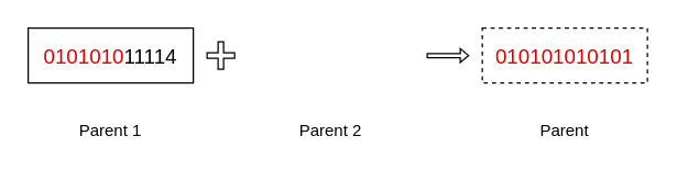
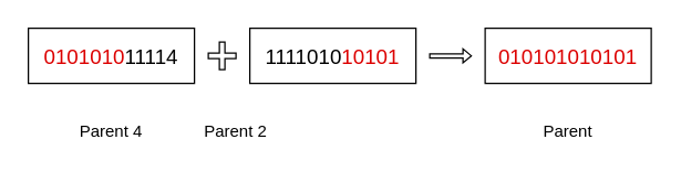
  <mxCell id="0" />
  <mxCell id="1" parent="0" />
  <mxCell id="2" value="&lt;font style=&quot;font-size: 15px;&quot;&gt;&lt;font color=&quot;#dc0000&quot;&gt;0101010&lt;/font&gt;11114&lt;/font&gt;" style="rounded=0;whiteSpace=wrap;html=1;" vertex="1" parent="1"><mxGeometry x="20" y="20" width="120" height="40" as="geometry" /></mxCell>
- <mxCell id="4" value="&lt;font color=&quot;#dc0000&quot; style=&quot;font-size: 15px;&quot;&gt;010101010101&lt;/font&gt;" style="rounded=0;whiteSpace=wrap;html=1;dashed=1;" vertex="1" parent="1"><mxGeometry x="350" y="20" width="120" height="40" as="geometry" /></mxCell>
+ <mxCell id="3" value="&lt;font style=&quot;font-size: 15px;&quot;&gt;1111010&lt;font color=&quot;#dc0000&quot;&gt;10101&lt;/font&gt;&lt;/font&gt;" style="rounded=0;whiteSpace=wrap;html=1;" vertex="1" parent="1"><mxGeometry x="180" y="20" width="120" height="40" as="geometry" /></mxCell>
+ <mxCell id="4" value="&lt;font color=&quot;#dc0000&quot; style=&quot;font-size: 15px;&quot;&gt;010101010101&lt;/font&gt;" style="rounded=0;whiteSpace=wrap;html=1;" vertex="1" parent="1"><mxGeometry x="350" y="20" width="120" height="40" as="geometry" /></mxCell>
  <mxCell id="5" value="" style="shape=cross;whiteSpace=wrap;html=1;" vertex="1" parent="1"><mxGeometry x="150" y="30" width="20" height="20" as="geometry" /></mxCell>
  <mxCell id="6" value="" style="shape=singleArrow;whiteSpace=wrap;html=1;" vertex="1" parent="1"><mxGeometry x="310" y="35" width="30" height="10" as="geometry" /></mxCell>
- <mxCell id="7" value="Parent 1" style="text;html=1;strokeColor=none;fillColor=none;align=center;verticalAlign=middle;whiteSpace=wrap;rounded=0;" vertex="1" parent="1"><mxGeometry x="50" y="80" width="60" height="30" as="geometry" /></mxCell>
- <mxCell id="8" value="Parent 2" style="text;html=1;strokeColor=none;fillColor=none;align=center;verticalAlign=middle;whiteSpace=wrap;rounded=0;" vertex="1" parent="1"><mxGeometry x="210" y="80" width="60" height="30" as="geometry" /></mxCell>
+ <mxCell id="7" value="Parent 4" style="text;html=1;strokeColor=none;fillColor=none;align=center;verticalAlign=middle;whiteSpace=wrap;rounded=0;" vertex="1" parent="1"><mxGeometry x="50" y="80" width="60" height="30" as="geometry" /></mxCell>
+ <mxCell id="8" value="Parent 2" style="text;html=1;strokeColor=none;fillColor=none;align=center;verticalAlign=middle;whiteSpace=wrap;rounded=0;" vertex="1" parent="1"><mxGeometry x="140" y="80" width="60" height="30" as="geometry" /></mxCell>
  <mxCell id="9" value="Parent" style="text;html=1;strokeColor=none;fillColor=none;align=center;verticalAlign=middle;whiteSpace=wrap;rounded=0;" vertex="1" parent="1"><mxGeometry x="380" y="80" width="60" height="30" as="geometry" /></mxCell>
